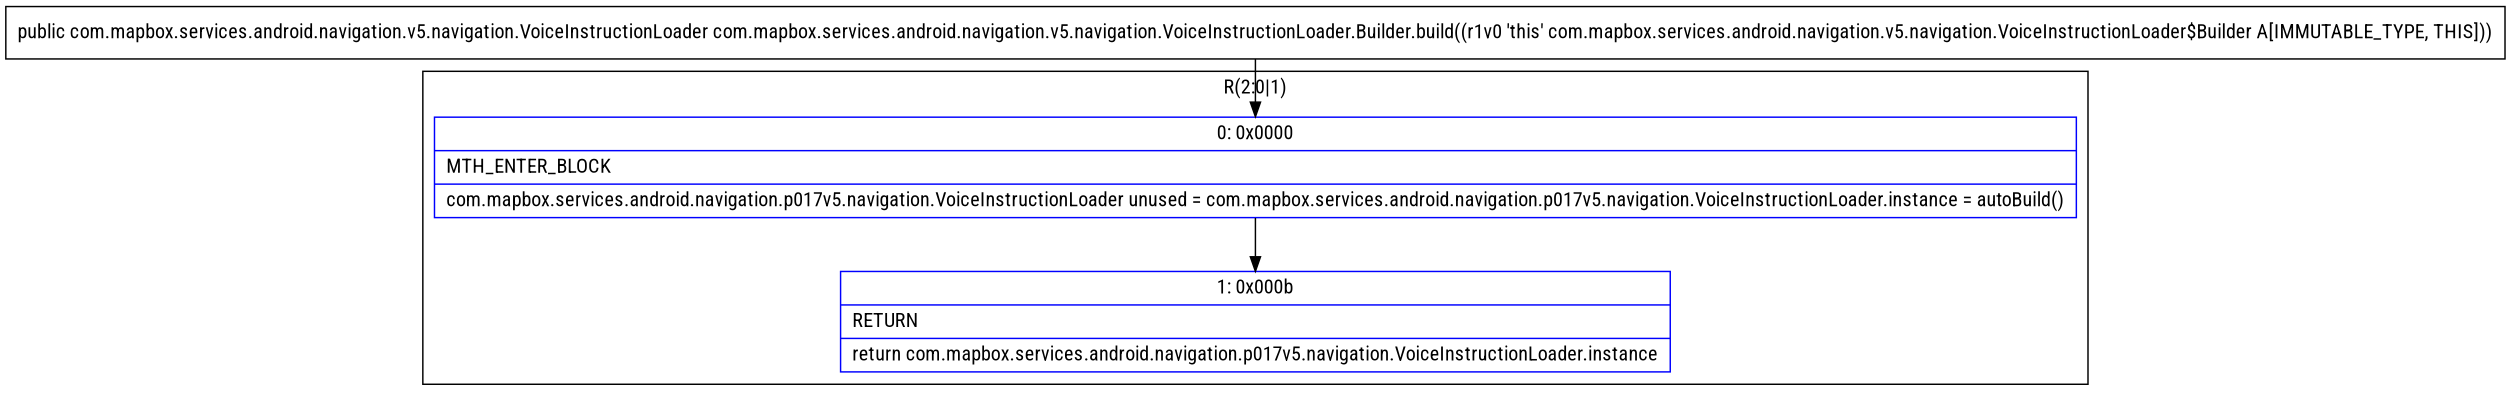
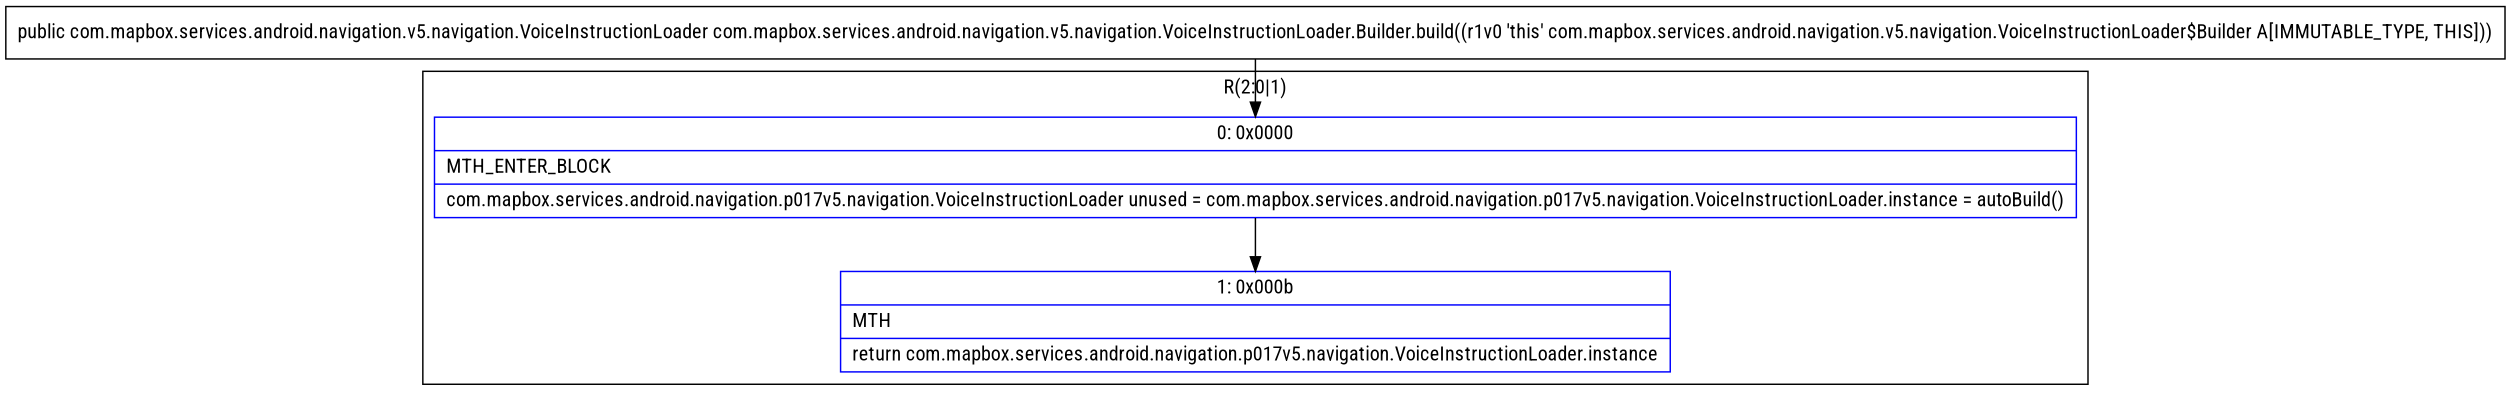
  digraph {
    fontname="Roboto Condensed"
    node [color=blue shape=record fontname="Roboto Condensed"]
    edge [fontname="Roboto Condensed"]
    n1 [label="{0\:\ 0x0000|MTH_ENTER_BLOCK\l|com.mapbox.services.android.navigation.p017v5.navigation.VoiceInstructionLoader unused = com.mapbox.services.android.navigation.p017v5.navigation.VoiceInstructionLoader.instance = autoBuild()\l}"]
-   n2 [label="{1\:\ 0x000b|RETURN\l|return com.mapbox.services.android.navigation.p017v5.navigation.VoiceInstructionLoader.instance\l}"]
+   n2 [label="{1\:\ 0x000b|MTH\l|return com.mapbox.services.android.navigation.p017v5.navigation.VoiceInstructionLoader.instance\l}"]
    n3 [label="{public com.mapbox.services.android.navigation.v5.navigation.VoiceInstructionLoader com.mapbox.services.android.navigation.v5.navigation.VoiceInstructionLoader.Builder.build((r1v0 'this' com.mapbox.services.android.navigation.v5.navigation.VoiceInstructionLoader$Builder A[IMMUTABLE_TYPE, THIS])) }" color=""]
    subgraph cluster_1 {
      label="R(2:0|1)"
      n1
      n2
    }
    n1 -> n2
    n3 -> n1
  }
